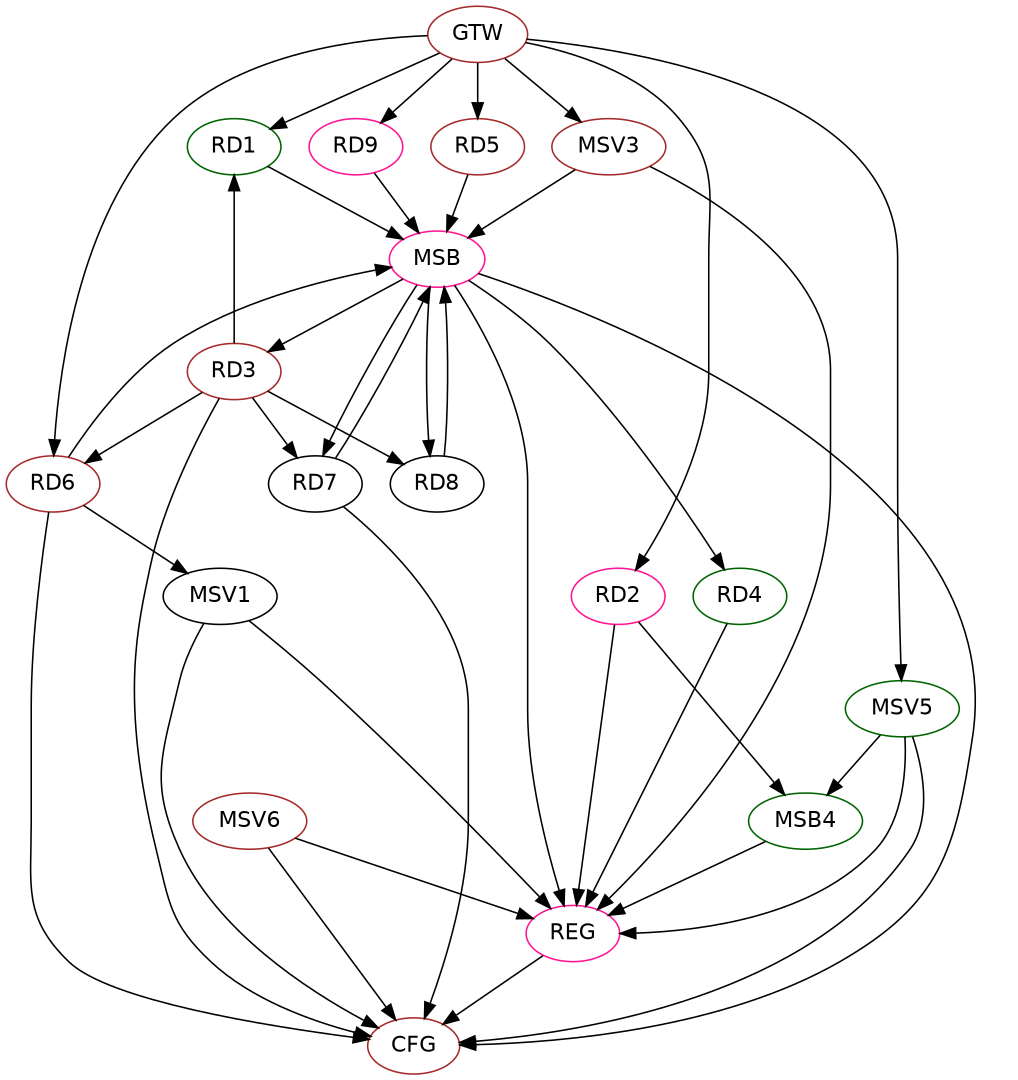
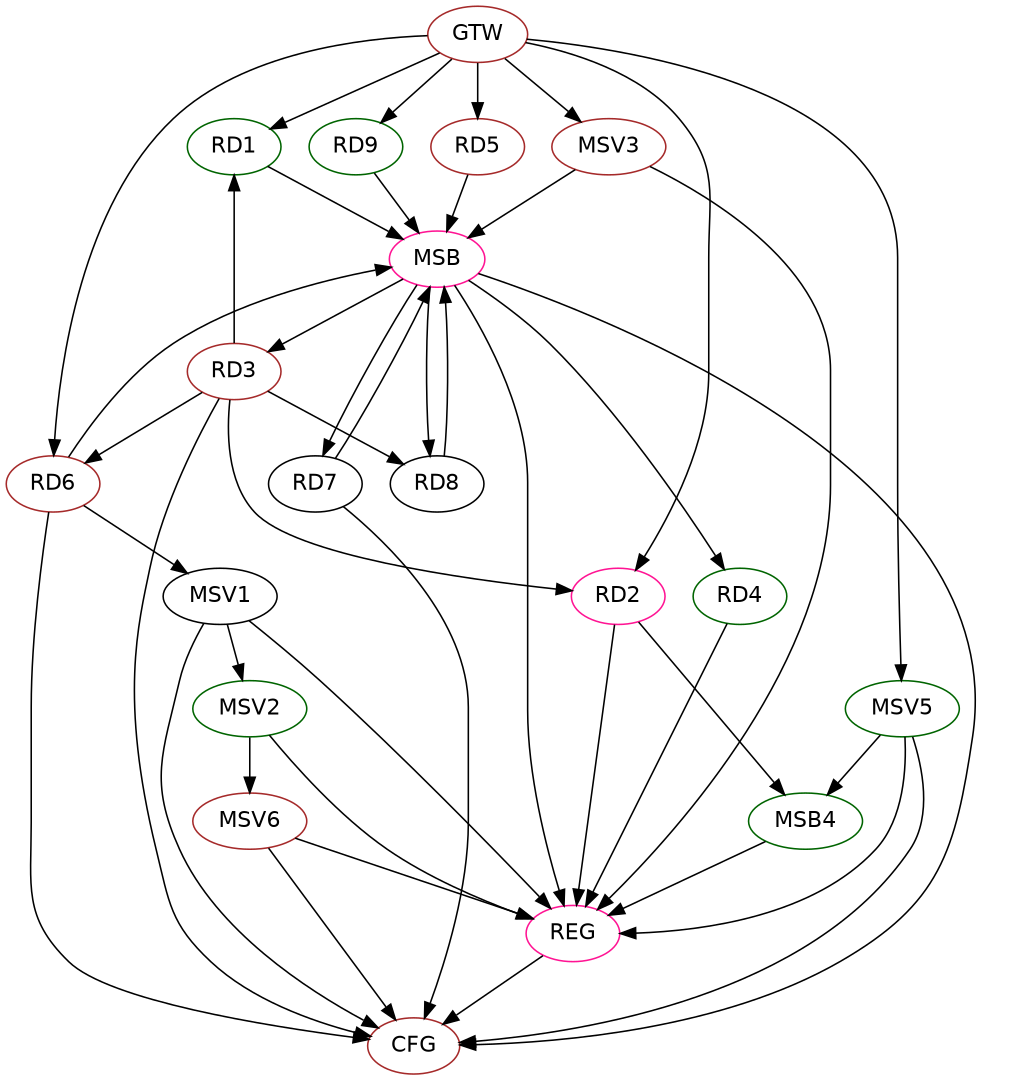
  strict digraph {
    fontname="DejaVu Sans"
    node [color=brown fontname="DejaVu Sans"]
    edge [fontname="DejaVu Sans"]
    n1 [color=darkgreen label=RD1]
    n2 [color=deeppink label=MSB]
    n3 [color=deeppink label=REG]
    n4 [label=RD3]
    n5 [color=black label=RD8]
    n6 [label=CFG]
    n7 [color=darkgreen label=RD4]
    n8 [color=black label=RD7]
    n9 [color=deeppink label=RD2]
    n10 [color=darkgreen label=MSB4]
    n11 [label=RD6]
    n12 [color=black label=MSV1]
    n13 [label=RD5]
-   n15 [color=deeppink label=RD9]
+   n14 [color=darkgreen label=MSV2]
+   n15 [color=darkgreen label=RD9]
    n16 [label=GTW]
    n17 [label=MSV3]
    n18 [color=darkgreen label=MSV5]
    n19 [label=MSV6]
    n1 -> n2
    n2 -> n3
    n2 -> n4
    n2 -> n5
    n2 -> n6
    n2 -> n7
    n2 -> n8
    n3 -> n6
    n4 -> n1
    n4 -> n5
    n4 -> n6
-   n4 -> n8
+   n4 -> n9
    n4 -> n11
    n5 -> n2
    n7 -> n3
    n8 -> n2
    n8 -> n6
    n9 -> n3
    n9 -> n10
    n10 -> n3
    n11 -> n2
    n11 -> n6
    n11 -> n12
    n12 -> n3
    n12 -> n6
+   n12 -> n14
    n13 -> n2
+   n14 -> n3
+   n14 -> n19
    n15 -> n2
    n16 -> n1
    n16 -> n9
    n16 -> n11
    n16 -> n13
    n16 -> n15
    n16 -> n17
    n16 -> n18
    n17 -> n2
    n17 -> n3
    n18 -> n3
    n18 -> n6
    n18 -> n10
    n19 -> n3
    n19 -> n6
  }
